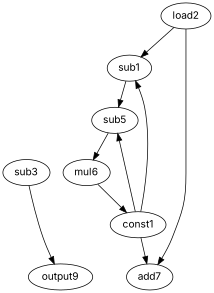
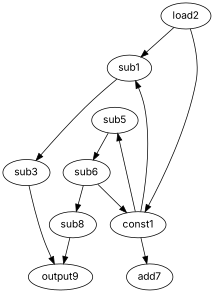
  digraph {
    fontname=Inter
    node [fontname=Inter opcode=sub]
    edge [fontname=Inter operand=1]
    load2 [opcode=load]
    n2 [label=sub1]
    add7 [opcode=add]
    n4 [label=output9 opcode=store]
    sub3
+   sub8
    const1 [opcode=const]
    sub5
-   mul6 [opcode=mul]
+   mul6 [opcode=mul label=sub6]
    load2 -> n2
-   load2 -> add7
-   n2 -> sub5
+   load2 -> const1
+   n2 -> sub3
    sub3 -> n4
+   sub8 -> n4 [operand=0]
    const1 -> n2 [operand=0]
    const1 -> add7 [operand=0]
    const1 -> sub5 [operand=0]
    sub5 -> mul6
+   mul6 -> sub8
    mul6 -> const1 [operand=0]
  }
